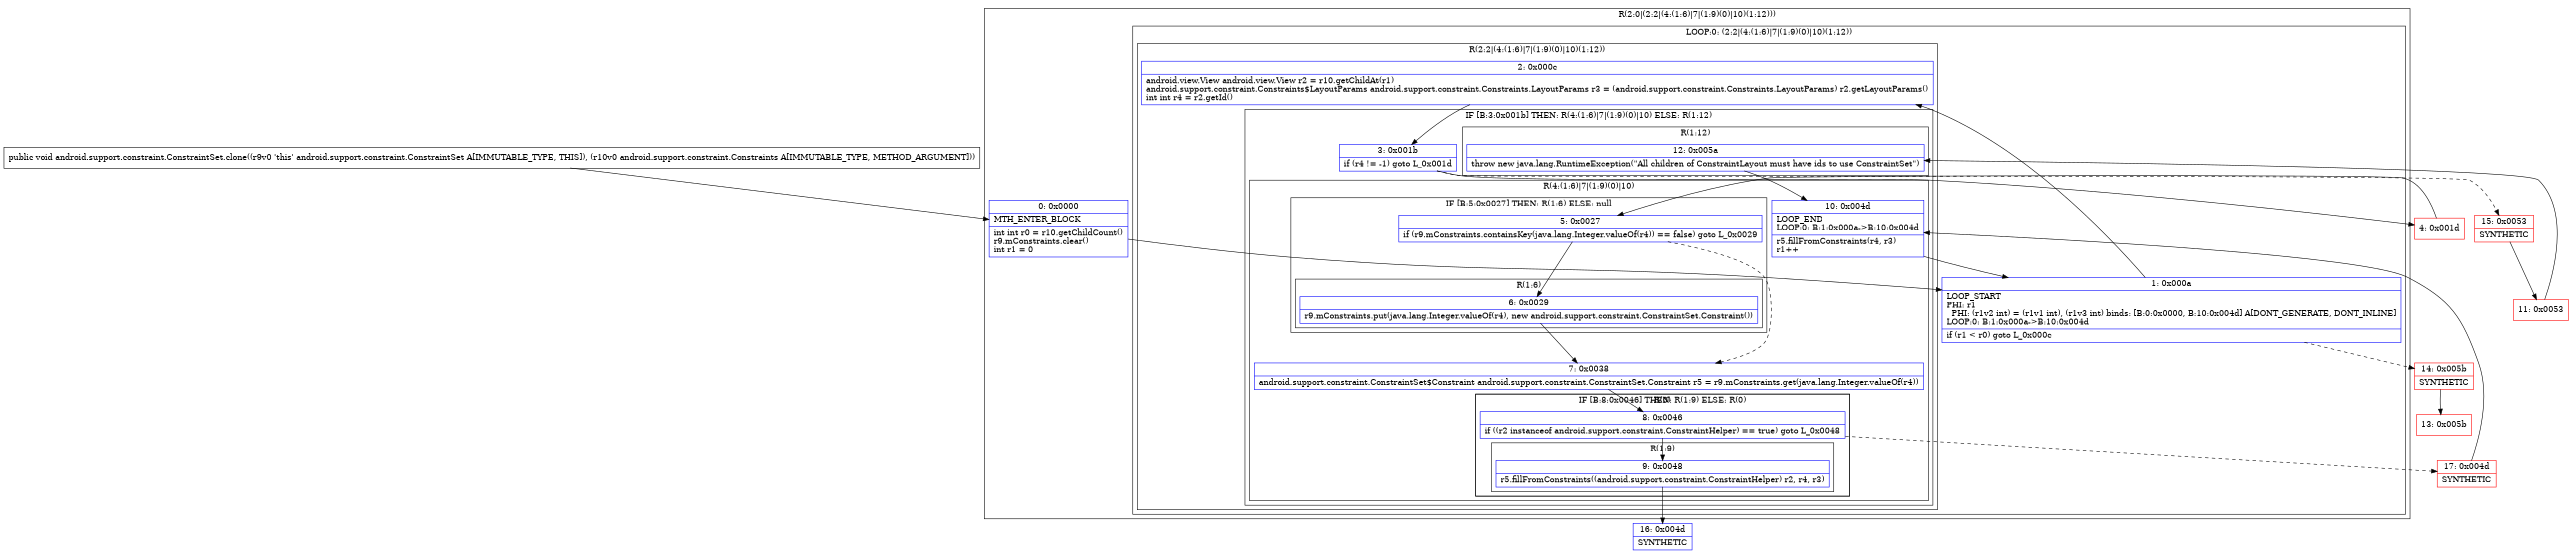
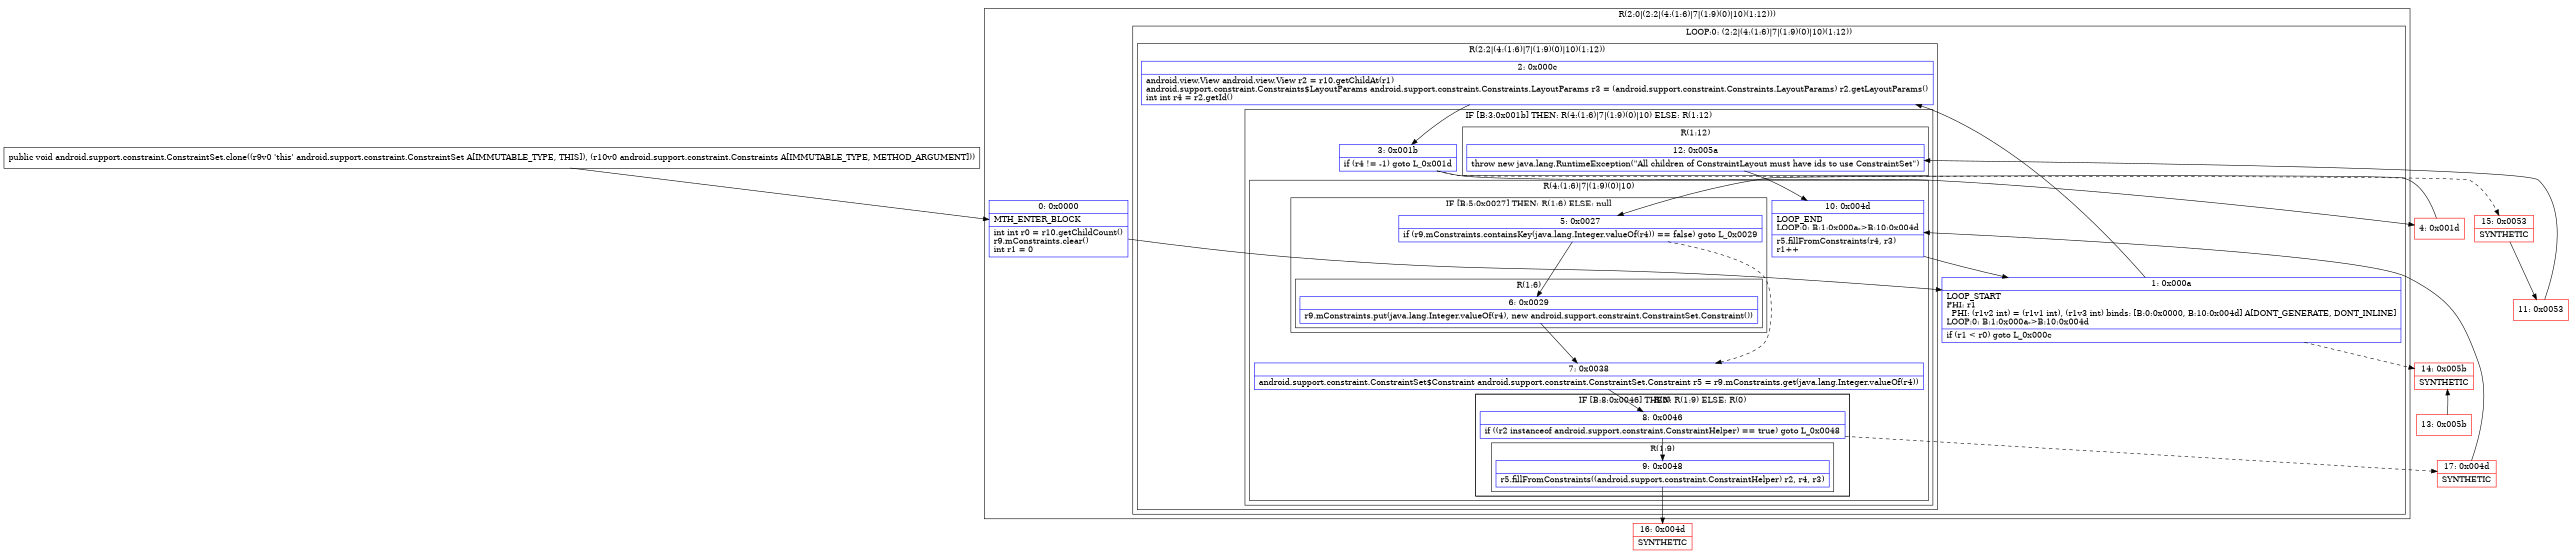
  digraph {
    node [color=blue shape=record]
    n1 [label="{6\:\ 0x0029|r9.mConstraints.put(java.lang.Integer.valueOf(r4), new android.support.constraint.ConstraintSet.Constraint())\l}"]
    n2 [label="{5\:\ 0x0027|if (r9.mConstraints.containsKey(java.lang.Integer.valueOf(r4)) == false) goto L_0x0029\l}"]
    n3 [label="{9\:\ 0x0048|r5.fillFromConstraints((android.support.constraint.ConstraintHelper) r2, r4, r3)\l}"]
    n4 [label="{8\:\ 0x0046|if ((r2 instanceof android.support.constraint.ConstraintHelper) == true) goto L_0x0048\l}"]
    n5 [label="{7\:\ 0x0038|android.support.constraint.ConstraintSet$Constraint android.support.constraint.ConstraintSet.Constraint r5 = r9.mConstraints.get(java.lang.Integer.valueOf(r4))\l}"]
    n6 [label="{10\:\ 0x004d|LOOP_END\lLOOP:0: B:1:0x000a\-\>B:10:0x004d\l|r5.fillFromConstraints(r4, r3)\lr1++\l}"]
    n7 [label="{12\:\ 0x005a|throw new java.lang.RuntimeException(\"All children of ConstraintLayout must have ids to use ConstraintSet\")\l}"]
    n8 [label="{3\:\ 0x001b|if (r4 != \-1) goto L_0x001d\l}"]
    n9 [label="{2\:\ 0x000c|android.view.View android.view.View r2 = r10.getChildAt(r1)\landroid.support.constraint.Constraints$LayoutParams android.support.constraint.Constraints.LayoutParams r3 = (android.support.constraint.Constraints.LayoutParams) r2.getLayoutParams()\lint int r4 = r2.getId()\l}"]
    n10 [label="{1\:\ 0x000a|LOOP_START\lPHI: r1 \l  PHI: (r1v2 int) = (r1v1 int), (r1v3 int) binds: [B:0:0x0000, B:10:0x004d] A[DONT_GENERATE, DONT_INLINE]\lLOOP:0: B:1:0x000a\-\>B:10:0x004d\l|if (r1 \< r0) goto L_0x000c\l}"]
    n11 [label="{0\:\ 0x0000|MTH_ENTER_BLOCK\l|int int r0 = r10.getChildCount()\lr9.mConstraints.clear()\lint r1 = 0\l}"]
-   n12 [label="{16\:\ 0x004d|SYNTHETIC\l}"]
+   n12 [color=red label="{16\:\ 0x004d|SYNTHETIC\l}"]
    n13 [color=red label="{17\:\ 0x004d|SYNTHETIC\l}"]
    n14 [color=red label="{4\:\ 0x001d}"]
    n15 [color=red label="{15\:\ 0x0053|SYNTHETIC\l}"]
    n16 [color=red label="{14\:\ 0x005b|SYNTHETIC\l}"]
    n17 [color=red label="{13\:\ 0x005b}"]
    n18 [color=red label="{11\:\ 0x0053}"]
    n19 [label="{public void android.support.constraint.ConstraintSet.clone((r9v0 'this' android.support.constraint.ConstraintSet A[IMMUTABLE_TYPE, THIS]), (r10v0 android.support.constraint.Constraints A[IMMUTABLE_TYPE, METHOD_ARGUMENT])) }" color=""]
    subgraph cluster_1 {
      label="R(2:0|(2:2|(4:(1:6)|7|(1:9)(0)|10)(1:12)))"
      n11
      subgraph cluster_2 {
        label="LOOP:0: (2:2|(4:(1:6)|7|(1:9)(0)|10)(1:12))"
        n10
        subgraph cluster_3 {
          label="R(2:2|(4:(1:6)|7|(1:9)(0)|10)(1:12))"
          n9
          subgraph cluster_4 {
            label="IF [B:3:0x001b] THEN: R(4:(1:6)|7|(1:9)(0)|10) ELSE: R(1:12)"
            n8
            subgraph cluster_5 {
              label="R(4:(1:6)|7|(1:9)(0)|10)"
              n5
              n6
              subgraph cluster_6 {
                label="IF [B:5:0x0027] THEN: R(1:6) ELSE: null"
                n2
                subgraph cluster_7 {
                  label="R(1:6)"
                  n1
                }
              }
              subgraph cluster_8 {
                label="IF [B:8:0x0046] THEN: R(1:9) ELSE: R(0)"
                n4
                subgraph cluster_9 {
                  label="R(1:9)"
                  n3
                }
                subgraph cluster_10 {
                  label="R(0)"
                }
              }
            }
            subgraph cluster_11 {
              label="R(1:12)"
              n7
            }
          }
        }
      }
    }
    n1 -> n5
    n2 -> n1
    n2 -> n5 [style=dashed]
    n3 -> n12
    n4 -> n3
    n4 -> n13 [style=dashed]
    n5 -> n4
    n6 -> n10
    n7 -> n6
    n8 -> n14
    n8 -> n15 [style=dashed]
    n9 -> n8
    n10 -> n9
    n10 -> n16 [style=dashed]
    n11 -> n10
    n13 -> n6
    n14 -> n2
    n15 -> n18
-   n16 -> n17
+   n17 -> n16
    n18 -> n7
    n19 -> n11
  }
